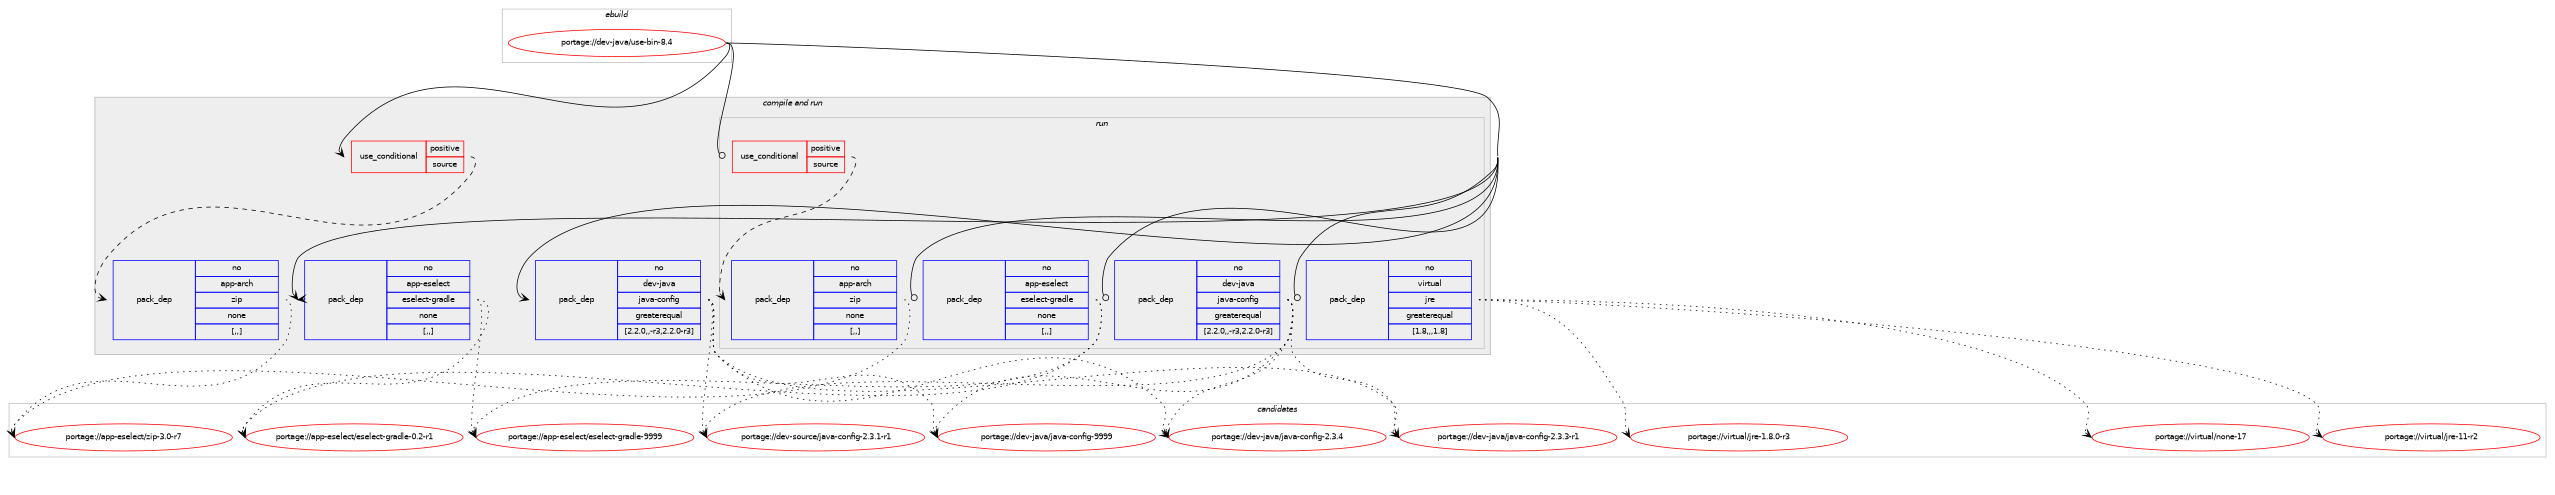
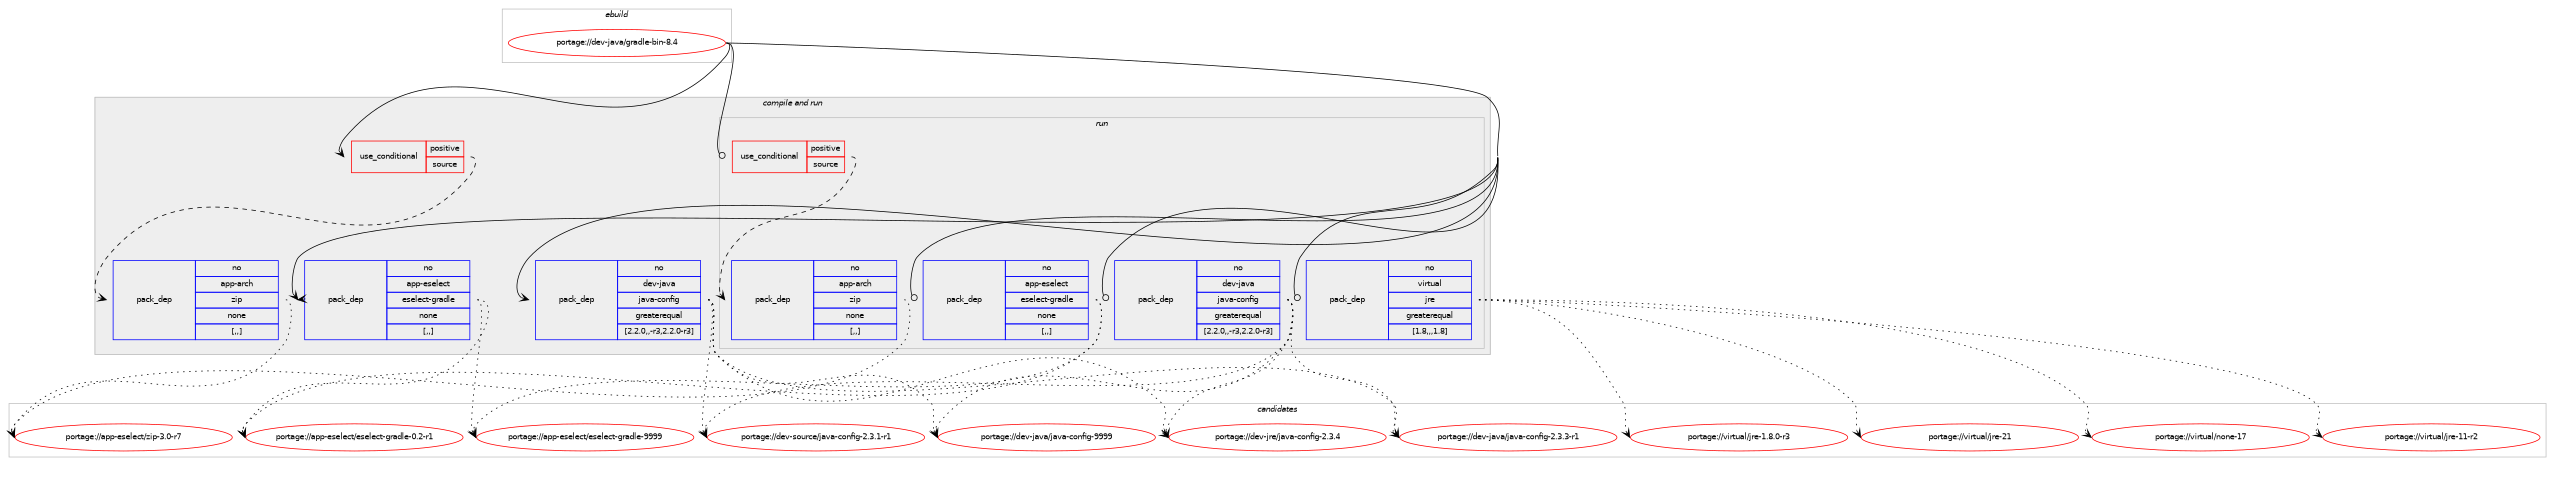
  digraph {
    compound=true
    concentrate=true
    fontname=Helvetica
    fontsize=10
    newrank=true
    rankdir=TB
    ranksep=1.5
    node [color=red fontname=Helvetica fontsize=10]
    edge [arrowhead=vee headport=w style=dotted tailport=e weight=100]
-   n1 [label="portage://dev-java/use-bin-8.4" width=4]
+   n1 [label="portage://dev-java/gradle-bin-8.4" width=4]
    n2 [color=blue label=<<TABLE BORDER="0" CELLBORDER="1" CELLSPACING="0" CELLPADDING="4" WIDTH="220"><TR><TD ROWSPAN="6" CELLPADDING="30">pack_dep</TD></TR><TR><TD WIDTH="110">no</TD></TR><TR><TD>app-arch</TD></TR><TR><TD>zip</TD></TR><TR><TD>none</TD></TR><TR><TD>[,,]</TD></TR></TABLE>> shape=none]
    n3 [label=<<TABLE BORDER="0" CELLBORDER="1" CELLSPACING="0" CELLPADDING="4"><TR><TD ROWSPAN="3" CELLPADDING="10">use_conditional</TD></TR><TR><TD>positive</TD></TR><TR><TD>source</TD></TR></TABLE>> shape=none]
    n4 [color=blue label=<<TABLE BORDER="0" CELLBORDER="1" CELLSPACING="0" CELLPADDING="4" WIDTH="220"><TR><TD ROWSPAN="6" CELLPADDING="30">pack_dep</TD></TR><TR><TD WIDTH="110">no</TD></TR><TR><TD>app-eselect</TD></TR><TR><TD>eselect-gradle</TD></TR><TR><TD>none</TD></TR><TR><TD>[,,]</TD></TR></TABLE>> shape=none]
    n5 [color=blue label=<<TABLE BORDER="0" CELLBORDER="1" CELLSPACING="0" CELLPADDING="4" WIDTH="220"><TR><TD ROWSPAN="6" CELLPADDING="30">pack_dep</TD></TR><TR><TD WIDTH="110">no</TD></TR><TR><TD>dev-java</TD></TR><TR><TD>java-config</TD></TR><TR><TD>greaterequal</TD></TR><TR><TD>[2.2.0,,-r3,2.2.0-r3]</TD></TR></TABLE>> shape=none]
    n6 [color=blue label=<<TABLE BORDER="0" CELLBORDER="1" CELLSPACING="0" CELLPADDING="4" WIDTH="220"><TR><TD ROWSPAN="6" CELLPADDING="30">pack_dep</TD></TR><TR><TD WIDTH="110">no</TD></TR><TR><TD>app-arch</TD></TR><TR><TD>zip</TD></TR><TR><TD>none</TD></TR><TR><TD>[,,]</TD></TR></TABLE>> shape=none]
    n7 [label=<<TABLE BORDER="0" CELLBORDER="1" CELLSPACING="0" CELLPADDING="4"><TR><TD ROWSPAN="3" CELLPADDING="10">use_conditional</TD></TR><TR><TD>positive</TD></TR><TR><TD>source</TD></TR></TABLE>> shape=none]
    n8 [color=blue label=<<TABLE BORDER="0" CELLBORDER="1" CELLSPACING="0" CELLPADDING="4" WIDTH="220"><TR><TD ROWSPAN="6" CELLPADDING="30">pack_dep</TD></TR><TR><TD WIDTH="110">no</TD></TR><TR><TD>app-eselect</TD></TR><TR><TD>eselect-gradle</TD></TR><TR><TD>none</TD></TR><TR><TD>[,,]</TD></TR></TABLE>> shape=none]
    n9 [color=blue label=<<TABLE BORDER="0" CELLBORDER="1" CELLSPACING="0" CELLPADDING="4" WIDTH="220"><TR><TD ROWSPAN="6" CELLPADDING="30">pack_dep</TD></TR><TR><TD WIDTH="110">no</TD></TR><TR><TD>dev-java</TD></TR><TR><TD>java-config</TD></TR><TR><TD>greaterequal</TD></TR><TR><TD>[2.2.0,,-r3,2.2.0-r3]</TD></TR></TABLE>> shape=none]
    n10 [color=blue label=<<TABLE BORDER="0" CELLBORDER="1" CELLSPACING="0" CELLPADDING="4" WIDTH="220"><TR><TD ROWSPAN="6" CELLPADDING="30">pack_dep</TD></TR><TR><TD WIDTH="110">no</TD></TR><TR><TD>virtual</TD></TR><TR><TD>jre</TD></TR><TR><TD>greaterequal</TD></TR><TR><TD>[1.8,,,1.8]</TD></TR></TABLE>> shape=none]
    n11 [label="portage://app-eselect/zip-3.0-r7" width=4]
    n12 [label="portage://app-eselect/eselect-gradle-0.2-r1" width=4]
    n13 [label="portage://app-eselect/eselect-gradle-9999" width=4]
    n14 [label="portage://dev-source/java-config-2.3.1-r1" width=4]
    n15 [label="portage://dev-java/java-config-2.3.3-r1" width=4]
-   n16 [label="portage://dev-java/java-config-2.3.4" width=4]
+   n16 [label="portage://dev-jre/java-config-2.3.4" width=4]
    n17 [label="portage://dev-java/java-config-9999" width=4]
    n18 [label="portage://virtual/jre-1.8.0-r3" width=4]
    n19 [label="portage://virtual/jre-11-r2" width=4]
    n20 [label="portage://virtual/none-17" width=4]
+   n21 [label="portage://virtual/jre-21" width=4]
    subgraph cluster_1 {
      color=gray
      label=<<i>ebuild</i>>
      rank=same
      n1
    }
    subgraph cluster_2 {
      color=gray
      label=<<i>dependencies</i>>
      subgraph cluster_3 {
        color=gray
        fillcolor="#eeeeee"
        label=<<i>compile</i>>
        style=filled
        subgraph sub_4 {
          color=gray
          fillcolor="#eeeeee"
          label=<<i>compile</i>>
          style=filled
          n3
          subgraph sub_5 {
            color=gray
            fillcolor="#eeeeee"
            label=<<i>compile</i>>
            style=filled
            n2
          }
        }
        subgraph sub_6 {
          color=gray
          fillcolor="#eeeeee"
          label=<<i>compile</i>>
          style=filled
          n4
        }
        subgraph sub_7 {
          color=gray
          fillcolor="#eeeeee"
          label=<<i>compile</i>>
          style=filled
          n5
        }
      }
      subgraph cluster_8 {
        color=gray
        fillcolor="#eeeeee"
        label=<<i>compile and run</i>>
        style=filled
      }
      subgraph cluster_9 {
        color=gray
        fillcolor="#eeeeee"
        label=<<i>run</i>>
        style=filled
        subgraph sub_10 {
          color=gray
          fillcolor="#eeeeee"
          label=<<i>run</i>>
          style=filled
          n7
          subgraph sub_11 {
            color=gray
            fillcolor="#eeeeee"
            label=<<i>run</i>>
            style=filled
            n6
          }
        }
        subgraph sub_12 {
          color=gray
          fillcolor="#eeeeee"
          label=<<i>run</i>>
          style=filled
          n8
        }
        subgraph sub_13 {
          color=gray
          fillcolor="#eeeeee"
          label=<<i>run</i>>
          style=filled
          n9
        }
        subgraph sub_14 {
          color=gray
          fillcolor="#eeeeee"
          label=<<i>run</i>>
          style=filled
          n10
        }
      }
    }
    subgraph cluster_15 {
      color=gray
      label=<<i>candidates</i>>
      rank=same
      subgraph sub_16 {
        color=black
        label=<<i>candidates</i>>
        nodesep=1
        rank=same
        n11
      }
      subgraph sub_17 {
        color=black
        label=<<i>candidates</i>>
        nodesep=1
        rank=same
        n12
        n13
      }
      subgraph sub_18 {
        color=black
        label=<<i>candidates</i>>
        nodesep=1
        rank=same
        n14
        n15
        n16
        n17
      }
      subgraph sub_19 {
        color=black
        label=<<i>candidates</i>>
        nodesep=1
        rank=same
        n11
      }
      subgraph sub_20 {
        color=black
        label=<<i>candidates</i>>
        nodesep=1
        rank=same
        n12
        n13
      }
      subgraph sub_21 {
        color=black
        label=<<i>candidates</i>>
        nodesep=1
        rank=same
        n14
        n15
        n16
        n17
      }
      subgraph sub_22 {
        color=black
        label=<<i>candidates</i>>
        nodesep=1
        rank=same
        n18
        n19
        n20
+       n21
      }
    }
    n1 -> n3 [style=solid weight=20]
    n1 -> n4 [style=solid weight=20]
    n1 -> n5 [style=solid weight=20]
    n1 -> n7 [arrowhead=odot style=solid weight=20]
    n1 -> n8 [arrowhead=odot style=solid weight=20]
    n1 -> n9 [arrowhead=odot style=solid weight=20]
    n1 -> n10 [arrowhead=odot style=solid weight=20]
    n2 -> n11
    n3 -> n2 [style=dashed weight=20]
    n4 -> n12
    n4 -> n13
    n5 -> n14
    n5 -> n15
    n5 -> n16
    n5 -> n17
    n6 -> n11
    n7 -> n6 [style=dashed weight=20]
    n8 -> n12
    n8 -> n13
    n9 -> n14
    n9 -> n15
    n9 -> n16
    n9 -> n17
    n10 -> n18
    n10 -> n19
    n10 -> n20
+   n10 -> n21
  }
